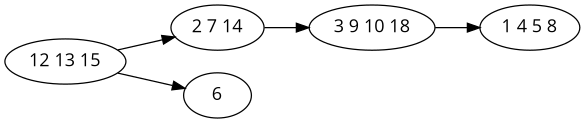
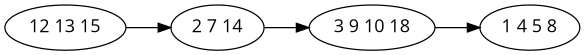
  digraph {
    fontname="Open Sans"
    rankdir=LR
    node [fontname="Open Sans"]
    edge [fontname="Open Sans"]
    n1 [label="2 7 14"]
    n2 [label="3 9 10 18"]
    n3 [label="1 4 5 8"]
    n4 [label="12 13 15"]
-   n5 [label=6]
    n1 -> n2
    n2 -> n3
    n4 -> n1
-   n4 -> n5
  }
